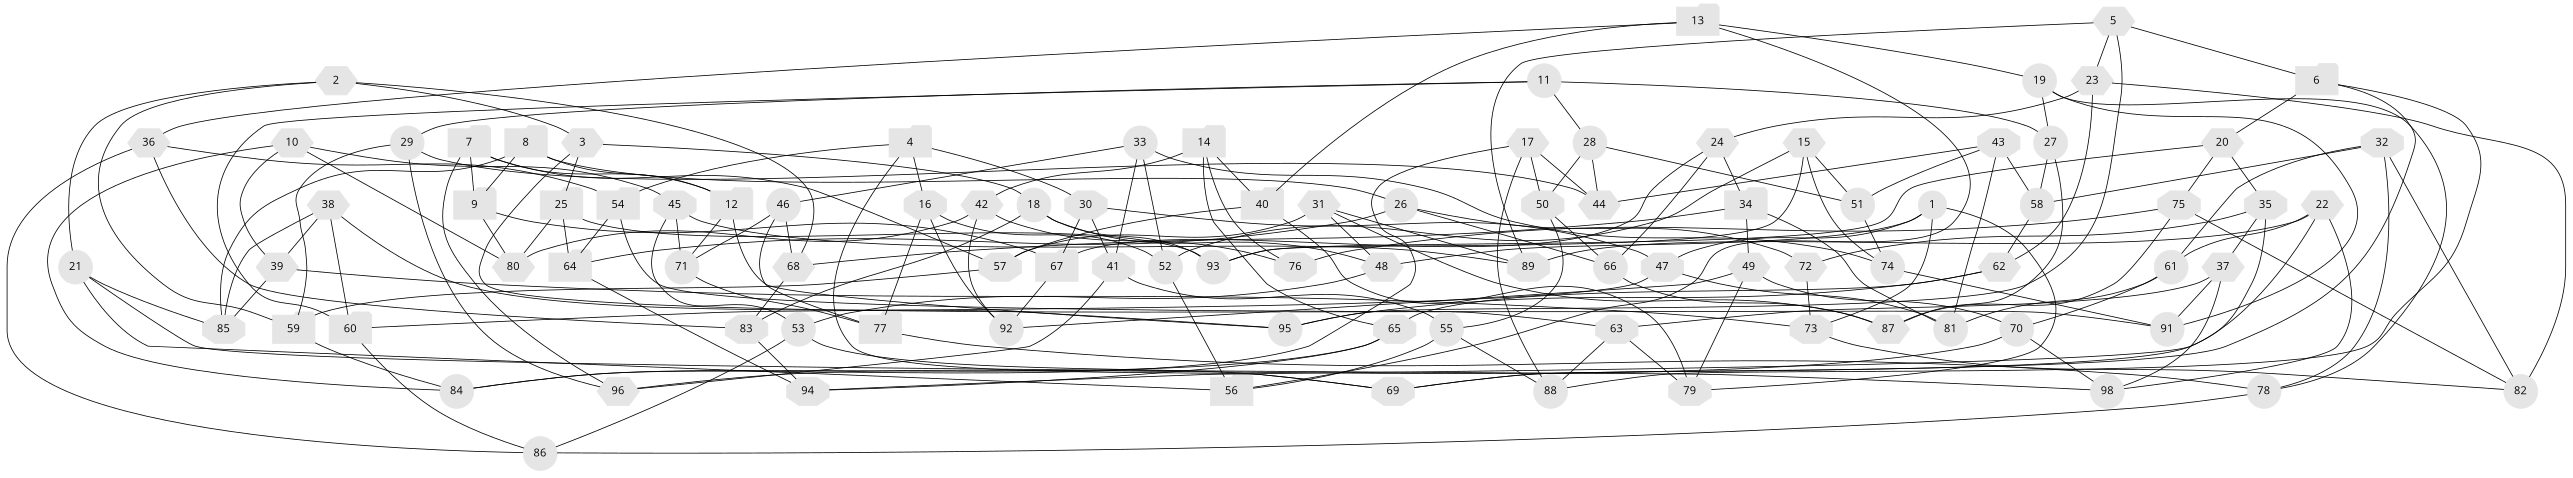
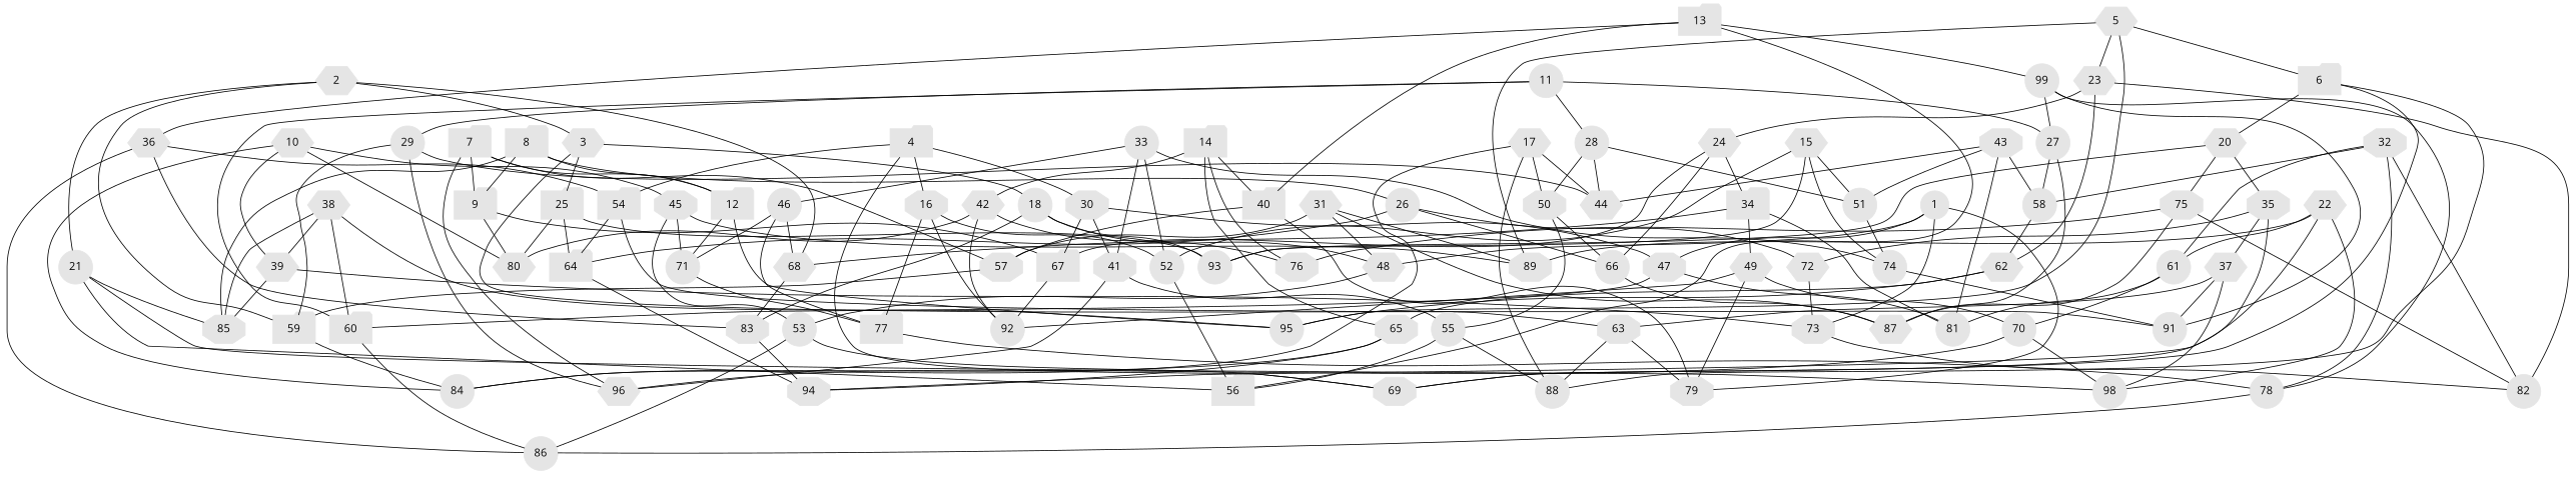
  graph {
    fontname="Open Sans"
    node [color=gray90 fontname="Open Sans" shape=circle style=filled]
    edge [fontname="Open Sans"]
    47 [shape=octagon]
    1
    48 [shape=hexagon]
    73 [shape=octagon]
    79 [shape=octagon]
    60 [shape=folder]
    81
    53
    82
    2 [shape=hexagon]
    3 [shape=hexagon]
    21
    59 [shape=folder]
    68 [shape=hexagon]
    18
    25 [shape=folder]
    63 [shape=octagon]
    85 [shape=octagon]
    56 [shape=folder]
    n20 [label=98]
    84
    83 [shape=octagon]
    93
    80 [shape=hexagon]
    64 [shape=folder]
    88
    4 [shape=folder]
    16 [shape=octagon]
    30 [shape=octagon]
    54 [shape=folder]
    69 [shape=octagon]
    52
    77 [shape=folder]
    92
    67 [shape=folder]
    41 [shape=octagon]
    91
    5 [shape=hexagon]
    6 [shape=folder]
    23 [shape=hexagon]
    89 [shape=octagon]
    95
    20 [shape=hexagon]
    24 [shape=hexagon]
    62 [shape=hexagon]
    35 [shape=octagon]
    75 [shape=octagon]
    7 [shape=folder]
    9 [shape=folder]
    12 [shape=folder]
    57 [shape=octagon]
    96 [shape=hexagon]
    71
    8 [shape=folder]
    26
    66
    72 [shape=hexagon]
    10 [shape=hexagon]
    39 [shape=hexagon]
    45 [shape=octagon]
    11
    27
    28
    29
    58
    87 [shape=hexagon]
    51
    44 [shape=hexagon]
    50 [shape=octagon]
    86
    13 [shape=folder]
-   19
+   19 [label=99]
    36 [shape=hexagon]
    40 [shape=folder]
    78
    14 [shape=folder]
    42 [shape=hexagon]
    65 [shape=octagon]
    76 [shape=octagon]
    94 [shape=octagon]
    15 [shape=hexagon]
    74
    17 [shape=hexagon]
    55
    37 [shape=hexagon]
    22 [shape=hexagon]
    61
    70
    34 [shape=folder]
    49 [shape=hexagon]
    31 [shape=hexagon]
    32 [shape=octagon]
    33
    46
    38 [shape=hexagon]
    43 [shape=octagon]
    47 -- 60
    47 -- 81
    1 -- 47
    1 -- 48
    1 -- 73
    1 -- 79
    48 -- 53
    73 -- 82
    60 -- 86
    53 -- 69
    53 -- 86
    2 -- 3
    2 -- 21
    2 -- 59
    2 -- 68
    3 -- 18
    3 -- 25
    3 -- 63
    21 -- 85
    21 -- 56
    21 -- n20
    59 -- 84
    68 -- 83
    18 -- 48
    18 -- 83
    18 -- 93
    25 -- 93
    25 -- 80
    25 -- 64
    63 -- 79
    63 -- 88
    83 -- 94
    64 -- 94
    4 -- 16
    4 -- 30
    4 -- 54
    4 -- 69
    16 -- 52
    16 -- 77
    16 -- 92
    30 -- 47
    30 -- 67
    30 -- 41
    54 -- 64
    54 -- 91
    52 -- 56
    77 -- 78
    67 -- 92
    41 -- 96
    41 -- 55
    5 -- 6
    5 -- 23
    5 -- 89
    5 -- 95
    6 -- 88
    6 -- 69
    6 -- 20
    23 -- 82
    23 -- 24
    23 -- 62
    20 -- 93
    20 -- 35
    20 -- 75
    24 -- 67
    24 -- 66
    24 -- 34
    62 -- 95
    62 -- 65
    35 -- 69
    35 -- 72
    35 -- 37
    75 -- 82
    75 -- 87
    75 -- 76
    7 -- 9
    7 -- 12
    7 -- 57
    7 -- 96
    9 -- 80
    9 -- 67
    12 -- 95
    12 -- 71
    57 -- 59
    71 -- 77
    8 -- 85
    8 -- 9
    8 -- 12
    8 -- 26
    26 -- 64
    26 -- 66
    26 -- 72
    66 -- 87
    72 -- 73
    10 -- 84
    10 -- 80
    10 -- 39
    10 -- 45
    39 -- 73
    39 -- 85
    45 -- 53
    45 -- 89
    45 -- 71
    11 -- 60
    11 -- 27
    11 -- 28
    11 -- 29
    27 -- 58
    27 -- 87
    28 -- 51
    28 -- 44
    28 -- 50
    29 -- 59
    29 -- 96
    29 -- 44
    58 -- 62
    51 -- 74
    50 -- 66
    50 -- 55
    13 -- 56
    13 -- 19
    13 -- 36
    13 -- 40
    19 -- 91
    19 -- 27
    19 -- 78
    36 -- 83
    36 -- 54
    36 -- 86
    40 -- 79
    40 -- 57
    78 -- 86
    14 -- 40
    14 -- 42
    14 -- 65
    14 -- 76
    42 -- 80
    42 -- 92
    42 -- 76
    65 -- 84
    65 -- 94
    15 -- 93
    15 -- 52
    15 -- 51
    15 -- 74
    74 -- 91
    17 -- 84
    17 -- 88
    17 -- 44
    17 -- 50
    55 -- 56
    55 -- 88
    37 -- 63
    37 -- n20
    37 -- 91
    22 -- n20
    22 -- 89
    22 -- 94
    22 -- 61
    61 -- 81
    61 -- 70
    70 -- n20
    70 -- 96
    34 -- 81
    34 -- 68
    34 -- 49
    49 -- 79
    49 -- 92
    49 -- 70
    31 -- 48
    31 -- 89
    31 -- 57
    31 -- 87
    32 -- 82
    32 -- 58
    32 -- 78
    32 -- 61
    33 -- 52
    33 -- 41
    33 -- 74
    33 -- 46
    46 -- 68
    46 -- 77
    46 -- 71
    38 -- 60
    38 -- 85
    38 -- 95
    38 -- 39
    43 -- 81
    43 -- 58
    43 -- 51
    43 -- 44
  }
